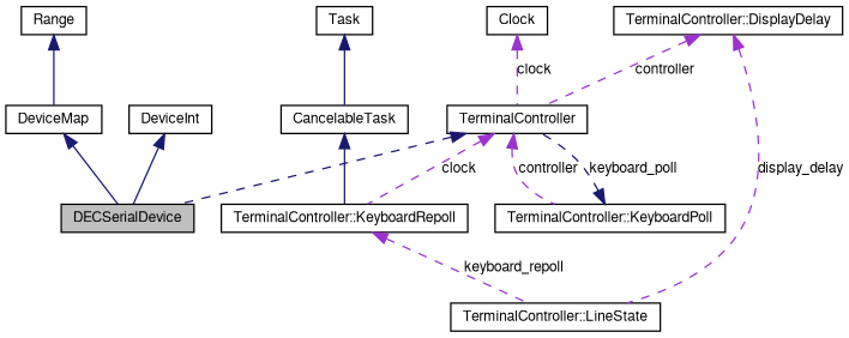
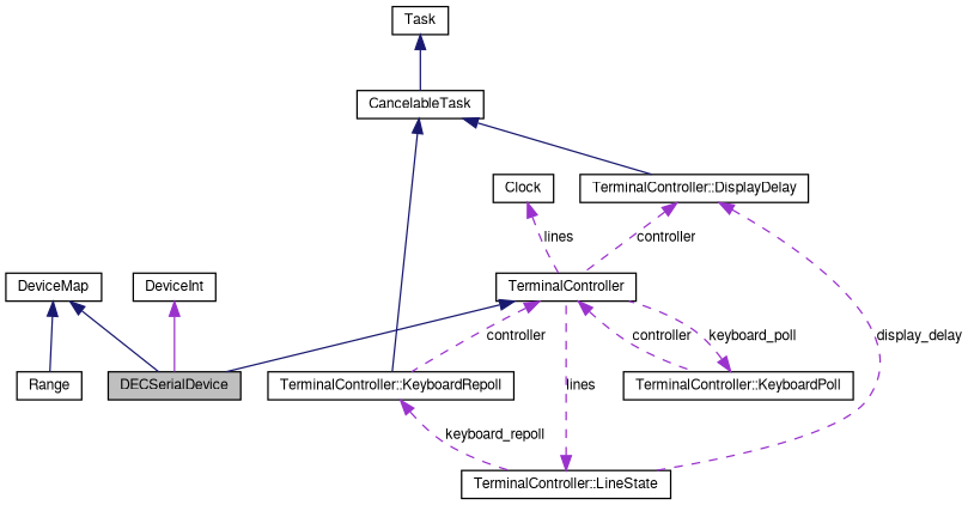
  digraph {
    node [color=black fillcolor=white fontname=FreeSans fontsize=10 shape=record style=filled]
    edge [color=darkorchid3 dir=back fontname=FreeSans fontsize=10 labelfontname=FreeSans labelfontsize=10 style=dashed]
    n1 [fillcolor=grey75 fontcolor=black height=0.2 label=DECSerialDevice width=0.4]
    n2 [height=0.2 label=DeviceMap width=0.4]
    n3 [height=0.2 label=Range width=0.4]
    n4 [height=0.2 label=DeviceInt width=0.4]
    n5 [height=0.2 label=TerminalController width=0.4]
    n6 [height=0.2 label="TerminalController::KeyboardPoll" width=0.4]
    n7 [height=0.2 label="TerminalController::KeyboardRepoll" width=0.4]
    n8 [height=0.2 label="TerminalController::LineState" width=0.4]
    n9 [height=0.2 label="TerminalController::DisplayDelay" width=0.4]
    n10 [height=0.2 label=CancelableTask width=0.4]
    n11 [height=0.2 label=Task width=0.4]
    n12 [height=0.2 label=Clock width=0.4]
    n2 -> n1 [color=midnightblue style=solid]
-   n3 -> n2 [color=midnightblue style=solid]
-   n4 -> n1 [color=midnightblue style=solid]
-   n5 -> n1 [color=midnightblue]
+   n2 -> n3 [color=midnightblue style=solid]
+   n4 -> n1 [style=solid]
+   n5 -> n1 [color=midnightblue style=solid]
    n5 -> n6 [label=controller]
-   n5 -> n7 [label=clock]
-   n6 -> n5 [color=midnightblue label=keyboard_poll]
+   n5 -> n7 [label=controller]
+   n6 -> n5 [label=keyboard_poll]
    n7 -> n8 [label=keyboard_repoll]
+   n8 -> n5 [label=lines]
    n9 -> n5 [label=controller]
    n9 -> n8 [label=display_delay]
    n10 -> n7 [color=midnightblue style=solid]
+   n10 -> n9 [color=midnightblue style=solid]
    n11 -> n10 [color=midnightblue style=solid]
-   n12 -> n5 [label=clock]
+   n12 -> n5 [label=lines]
  }
